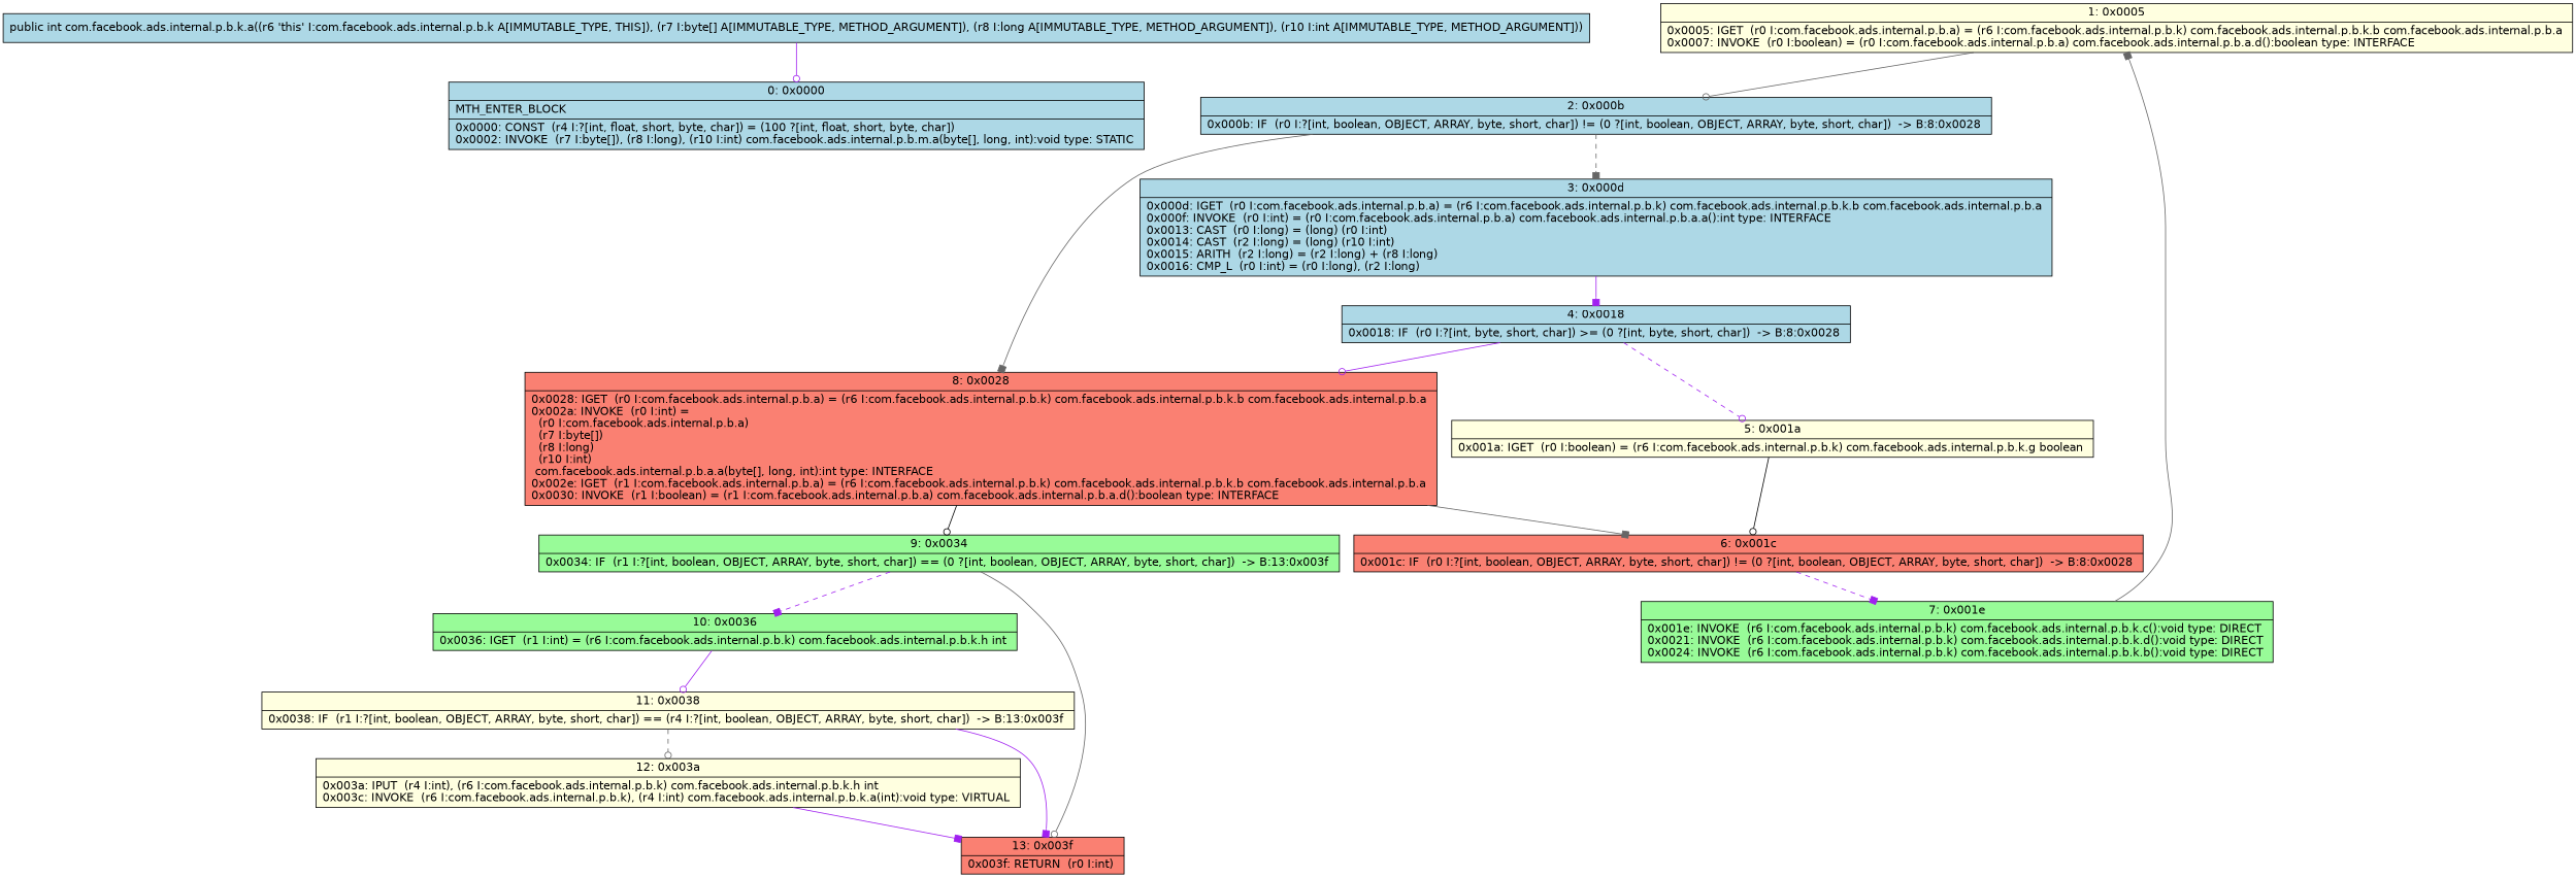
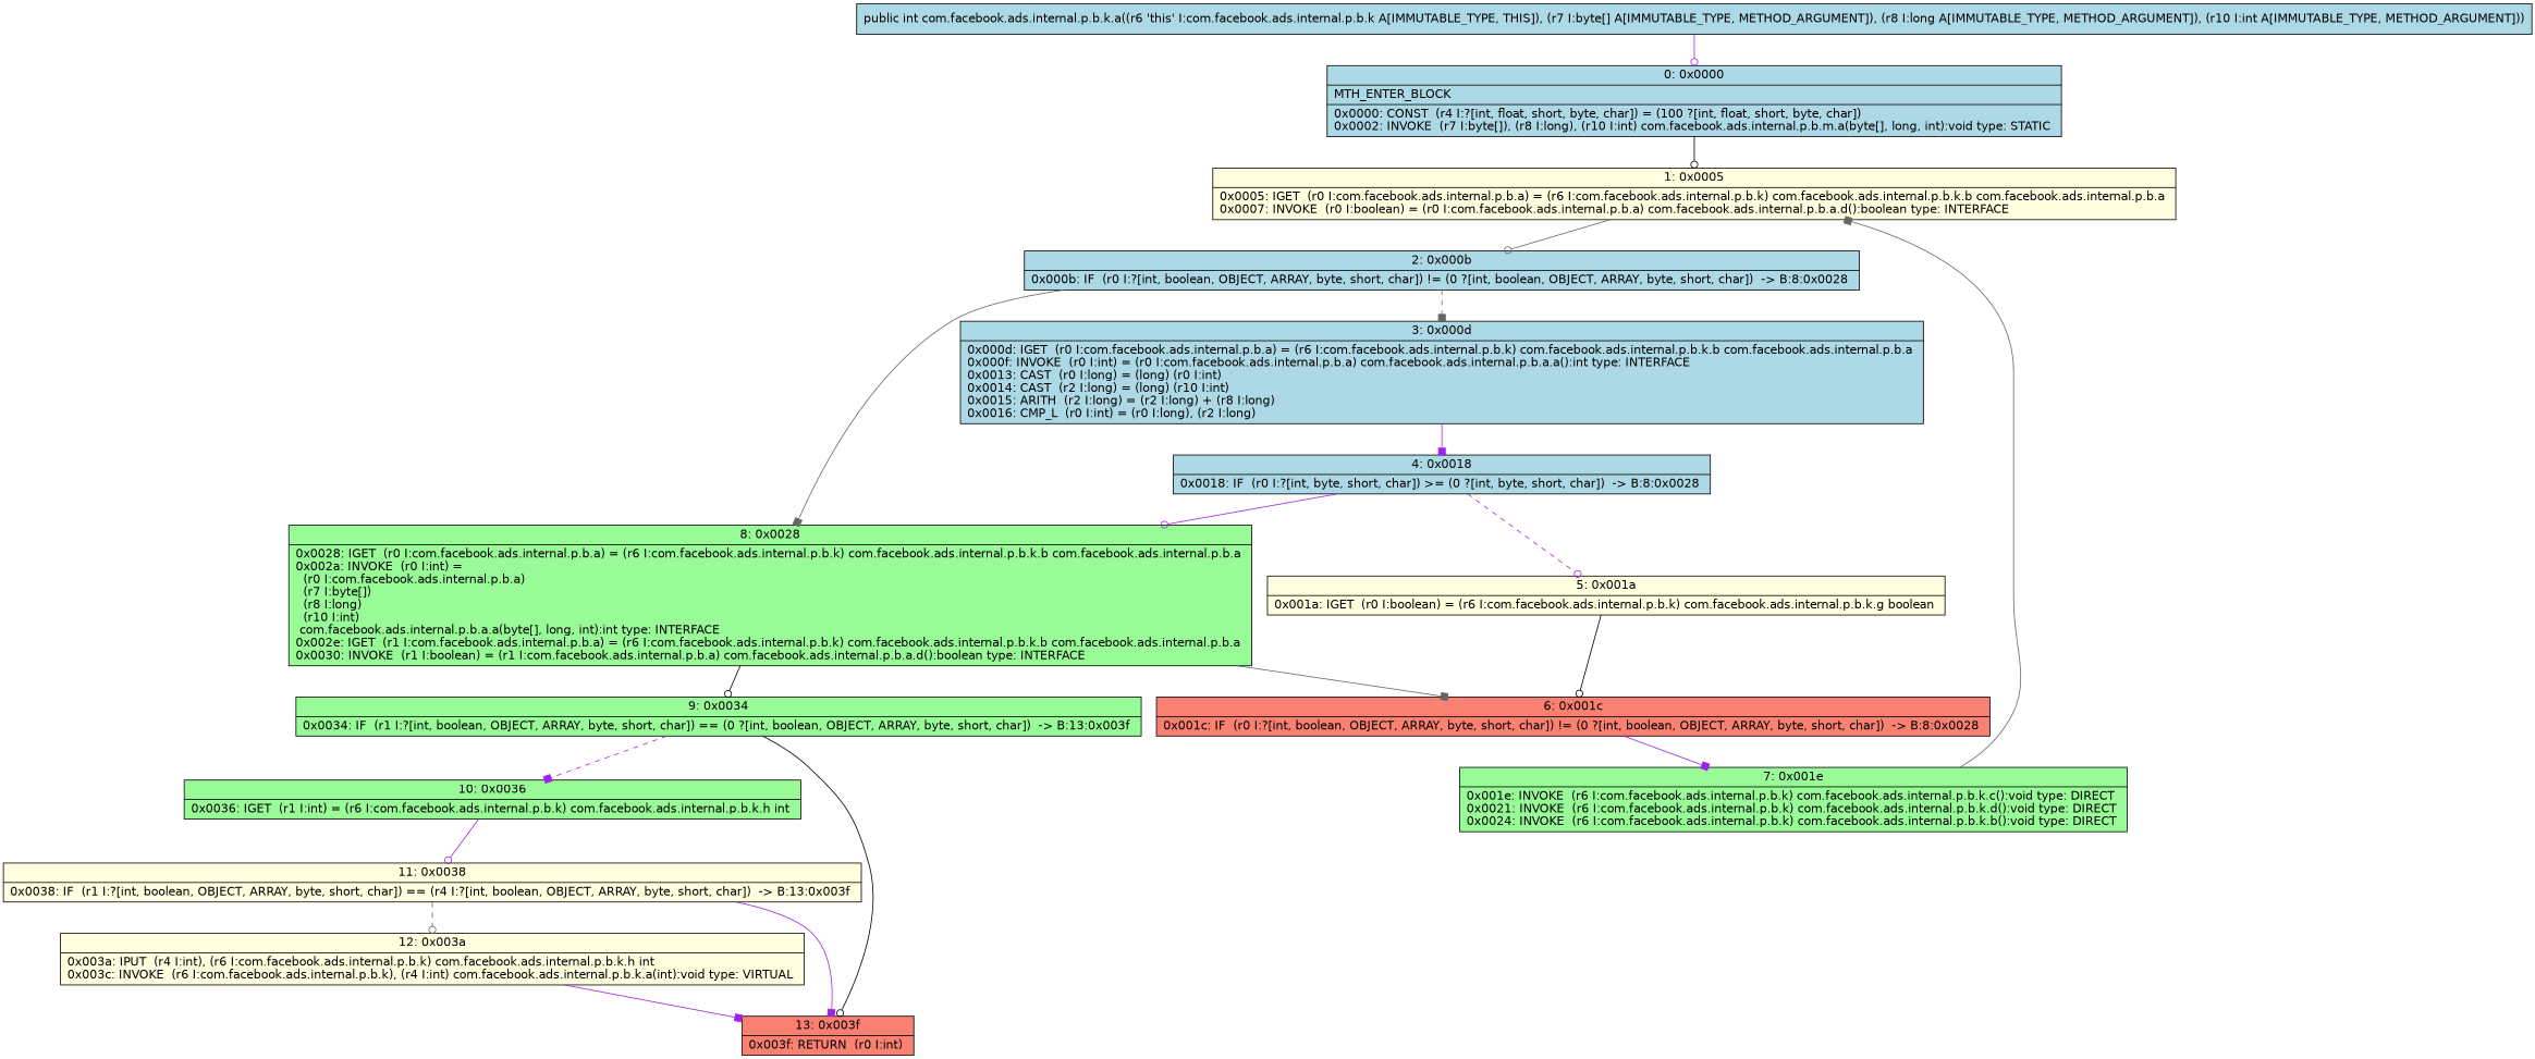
  digraph {
    fontname="DejaVu Sans"
    node [fillcolor=lightblue fontname="DejaVu Sans" shape=record style=filled]
    edge [arrowhead=odot color=purple fontname="DejaVu Sans"]
    n1 [label="{0\:\ 0x0000|MTH_ENTER_BLOCK\l|0x0000: CONST  (r4 I:?[int, float, short, byte, char]) = (100 ?[int, float, short, byte, char]) \l0x0002: INVOKE  (r7 I:byte[]), (r8 I:long), (r10 I:int) com.facebook.ads.internal.p.b.m.a(byte[], long, int):void type: STATIC \l}"]
    n2 [fillcolor=lightyellow label="{1\:\ 0x0005|0x0005: IGET  (r0 I:com.facebook.ads.internal.p.b.a) = (r6 I:com.facebook.ads.internal.p.b.k) com.facebook.ads.internal.p.b.k.b com.facebook.ads.internal.p.b.a \l0x0007: INVOKE  (r0 I:boolean) = (r0 I:com.facebook.ads.internal.p.b.a) com.facebook.ads.internal.p.b.a.d():boolean type: INTERFACE \l}"]
    n3 [label="{2\:\ 0x000b|0x000b: IF  (r0 I:?[int, boolean, OBJECT, ARRAY, byte, short, char]) != (0 ?[int, boolean, OBJECT, ARRAY, byte, short, char])  \-\> B:8:0x0028 \l}"]
    n4 [label="{3\:\ 0x000d|0x000d: IGET  (r0 I:com.facebook.ads.internal.p.b.a) = (r6 I:com.facebook.ads.internal.p.b.k) com.facebook.ads.internal.p.b.k.b com.facebook.ads.internal.p.b.a \l0x000f: INVOKE  (r0 I:int) = (r0 I:com.facebook.ads.internal.p.b.a) com.facebook.ads.internal.p.b.a.a():int type: INTERFACE \l0x0013: CAST  (r0 I:long) = (long) (r0 I:int) \l0x0014: CAST  (r2 I:long) = (long) (r10 I:int) \l0x0015: ARITH  (r2 I:long) = (r2 I:long) + (r8 I:long) \l0x0016: CMP_L  (r0 I:int) = (r0 I:long), (r2 I:long) \l}"]
-   n5 [fillcolor=salmon label="{8\:\ 0x0028|0x0028: IGET  (r0 I:com.facebook.ads.internal.p.b.a) = (r6 I:com.facebook.ads.internal.p.b.k) com.facebook.ads.internal.p.b.k.b com.facebook.ads.internal.p.b.a \l0x002a: INVOKE  (r0 I:int) = \l  (r0 I:com.facebook.ads.internal.p.b.a)\l  (r7 I:byte[])\l  (r8 I:long)\l  (r10 I:int)\l com.facebook.ads.internal.p.b.a.a(byte[], long, int):int type: INTERFACE \l0x002e: IGET  (r1 I:com.facebook.ads.internal.p.b.a) = (r6 I:com.facebook.ads.internal.p.b.k) com.facebook.ads.internal.p.b.k.b com.facebook.ads.internal.p.b.a \l0x0030: INVOKE  (r1 I:boolean) = (r1 I:com.facebook.ads.internal.p.b.a) com.facebook.ads.internal.p.b.a.d():boolean type: INTERFACE \l}"]
+   n5 [fillcolor=palegreen label="{8\:\ 0x0028|0x0028: IGET  (r0 I:com.facebook.ads.internal.p.b.a) = (r6 I:com.facebook.ads.internal.p.b.k) com.facebook.ads.internal.p.b.k.b com.facebook.ads.internal.p.b.a \l0x002a: INVOKE  (r0 I:int) = \l  (r0 I:com.facebook.ads.internal.p.b.a)\l  (r7 I:byte[])\l  (r8 I:long)\l  (r10 I:int)\l com.facebook.ads.internal.p.b.a.a(byte[], long, int):int type: INTERFACE \l0x002e: IGET  (r1 I:com.facebook.ads.internal.p.b.a) = (r6 I:com.facebook.ads.internal.p.b.k) com.facebook.ads.internal.p.b.k.b com.facebook.ads.internal.p.b.a \l0x0030: INVOKE  (r1 I:boolean) = (r1 I:com.facebook.ads.internal.p.b.a) com.facebook.ads.internal.p.b.a.d():boolean type: INTERFACE \l}"]
    n6 [label="{4\:\ 0x0018|0x0018: IF  (r0 I:?[int, byte, short, char]) \>= (0 ?[int, byte, short, char])  \-\> B:8:0x0028 \l}"]
    n7 [fillcolor=salmon label="{6\:\ 0x001c|0x001c: IF  (r0 I:?[int, boolean, OBJECT, ARRAY, byte, short, char]) != (0 ?[int, boolean, OBJECT, ARRAY, byte, short, char])  \-\> B:8:0x0028 \l}"]
    n8 [fillcolor=palegreen label="{9\:\ 0x0034|0x0034: IF  (r1 I:?[int, boolean, OBJECT, ARRAY, byte, short, char]) == (0 ?[int, boolean, OBJECT, ARRAY, byte, short, char])  \-\> B:13:0x003f \l}"]
    n9 [fillcolor=lightyellow label="{5\:\ 0x001a|0x001a: IGET  (r0 I:boolean) = (r6 I:com.facebook.ads.internal.p.b.k) com.facebook.ads.internal.p.b.k.g boolean \l}"]
    n10 [fillcolor=palegreen label="{7\:\ 0x001e|0x001e: INVOKE  (r6 I:com.facebook.ads.internal.p.b.k) com.facebook.ads.internal.p.b.k.c():void type: DIRECT \l0x0021: INVOKE  (r6 I:com.facebook.ads.internal.p.b.k) com.facebook.ads.internal.p.b.k.d():void type: DIRECT \l0x0024: INVOKE  (r6 I:com.facebook.ads.internal.p.b.k) com.facebook.ads.internal.p.b.k.b():void type: DIRECT \l}"]
    n11 [fillcolor=palegreen label="{10\:\ 0x0036|0x0036: IGET  (r1 I:int) = (r6 I:com.facebook.ads.internal.p.b.k) com.facebook.ads.internal.p.b.k.h int \l}"]
    n12 [fillcolor=salmon label="{13\:\ 0x003f|0x003f: RETURN  (r0 I:int) \l}"]
    n13 [fillcolor=lightyellow label="{11\:\ 0x0038|0x0038: IF  (r1 I:?[int, boolean, OBJECT, ARRAY, byte, short, char]) == (r4 I:?[int, boolean, OBJECT, ARRAY, byte, short, char])  \-\> B:13:0x003f \l}"]
    n14 [fillcolor=lightyellow label="{12\:\ 0x003a|0x003a: IPUT  (r4 I:int), (r6 I:com.facebook.ads.internal.p.b.k) com.facebook.ads.internal.p.b.k.h int \l0x003c: INVOKE  (r6 I:com.facebook.ads.internal.p.b.k), (r4 I:int) com.facebook.ads.internal.p.b.k.a(int):void type: VIRTUAL \l}"]
    n15 [label="{public int com.facebook.ads.internal.p.b.k.a((r6 'this' I:com.facebook.ads.internal.p.b.k A[IMMUTABLE_TYPE, THIS]), (r7 I:byte[] A[IMMUTABLE_TYPE, METHOD_ARGUMENT]), (r8 I:long A[IMMUTABLE_TYPE, METHOD_ARGUMENT]), (r10 I:int A[IMMUTABLE_TYPE, METHOD_ARGUMENT])) }"]
+   n1 -> n2 [color=black]
    n2 -> n3 [color=gray40]
    n3 -> n4 [arrowhead=box color=gray40 style=dashed]
    n3 -> n5 [arrowhead=box color=gray40]
    n4 -> n6 [arrowhead=box]
    n5 -> n7 [arrowhead=box color=gray40]
    n5 -> n8 [color=black]
    n6 -> n5
    n6 -> n9 [style=dashed]
-   n7 -> n10 [arrowhead=box style=dashed]
+   n7 -> n10 [arrowhead=box style=solid]
    n8 -> n11 [arrowhead=box style=dashed]
-   n8 -> n12 [color=gray40]
+   n8 -> n12 [color=black]
    n9 -> n7 [color=black]
    n10 -> n2 [arrowhead=box color=gray40]
    n11 -> n13
    n13 -> n12 [arrowhead=box]
    n13 -> n14 [color=gray40 style=dashed]
    n14 -> n12 [arrowhead=box]
    n15 -> n1
  }
